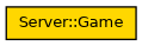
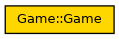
  digraph {
    rankdir=LR
-   n1 [color=black fillcolor=gold fontname=Helvetica fontsize=10 height=0.2 label="Server::Game" shape=record style=filled width=0.4]
+   n1 [color=black fillcolor=gold fontname=Helvetica fontsize=10 height=0.2 label="Game::Game" shape=record style=filled width=0.4]
  }
